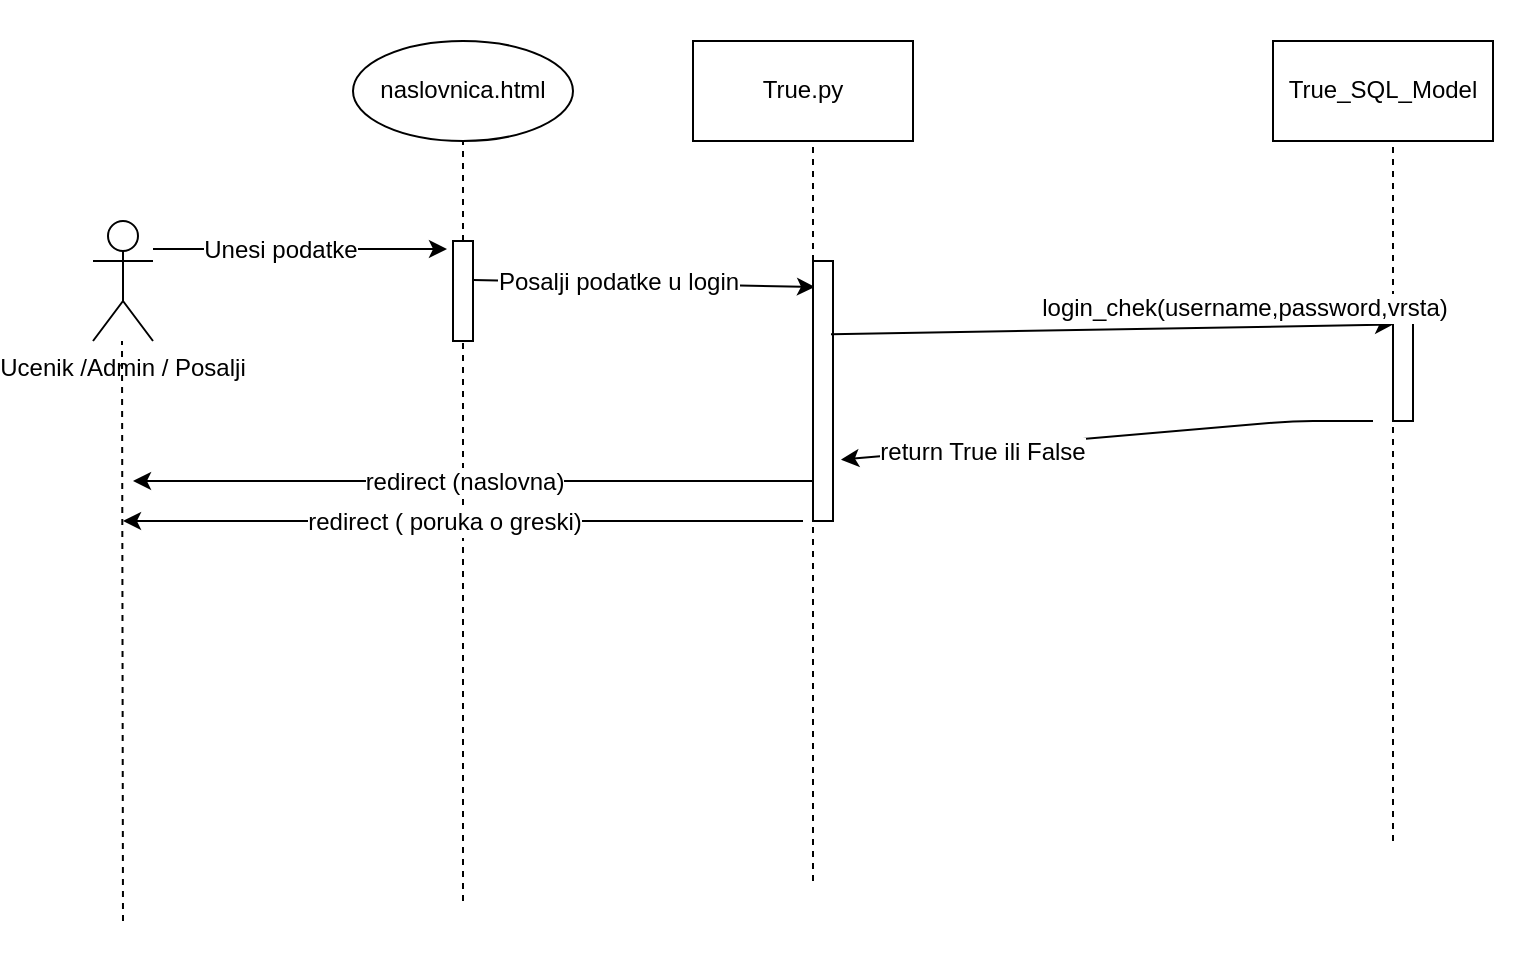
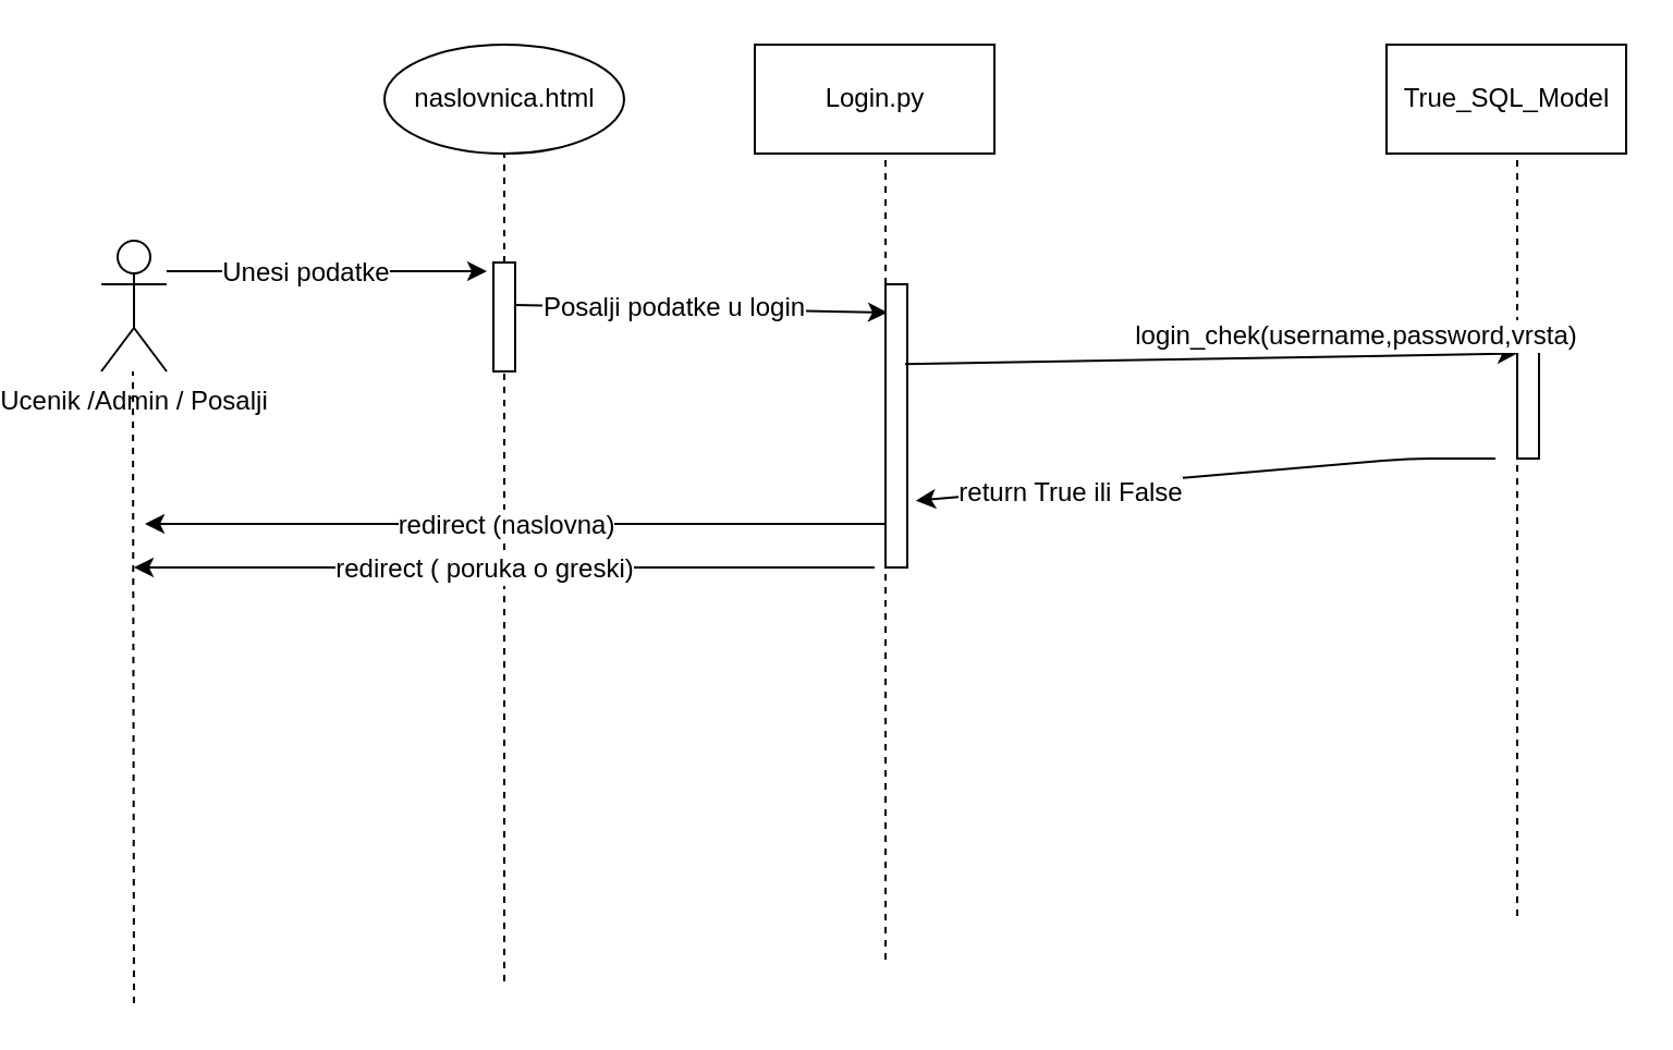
  <mxCell id="0" />
  <mxCell id="1" parent="0" />
- <mxCell id="2" value="True.py" style="html=1;" vertex="1" parent="1"><mxGeometry x="320" y="20" width="110" height="50" as="geometry" /></mxCell>
+ <mxCell id="2" value="Login.py" style="html=1;" vertex="1" parent="1"><mxGeometry x="320" y="20" width="110" height="50" as="geometry" /></mxCell>
  <mxCell id="3" value="Ucenik /Admin / Posalji" style="shape=umlActor;verticalLabelPosition=bottom;labelBackgroundColor=#ffffff;verticalAlign=top;html=1;" vertex="1" parent="1"><mxGeometry x="20" y="110" width="30" height="60" as="geometry" /></mxCell>
  <mxCell id="4" value="naslovnica.html" style="ellipse;html=1;" vertex="1" parent="1"><mxGeometry x="150" y="20" width="110" height="50" as="geometry" /></mxCell>
  <mxCell id="5" value="" style="endArrow=none;dashed=1;html=1;entryX=0.5;entryY=1;entryDx=0;entryDy=0;" edge="1" parent="1" source="6" target="4"><mxGeometry width="50" height="50" relative="1" as="geometry"><mxPoint x="205" y="470" as="sourcePoint" /><mxPoint x="205" y="70" as="targetPoint" /></mxGeometry></mxCell>
  <mxCell id="6" value="" style="html=1;points=[];perimeter=orthogonalPerimeter;" vertex="1" parent="1"><mxGeometry x="200" y="120" width="10" height="50" as="geometry" /></mxCell>
  <mxCell id="7" value="" style="endArrow=none;dashed=1;html=1;entryX=0.5;entryY=1;entryDx=0;entryDy=0;" edge="1" parent="1" target="6"><mxGeometry width="50" height="50" relative="1" as="geometry"><mxPoint x="205" y="450" as="sourcePoint" /><mxPoint x="205" y="70" as="targetPoint" /></mxGeometry></mxCell>
  <mxCell id="8" value="" style="endArrow=classic;html=1;entryX=-0.3;entryY=0.08;entryDx=0;entryDy=0;entryPerimeter=0;" edge="1" parent="1" target="6"><mxGeometry width="50" height="50" relative="1" as="geometry"><mxPoint x="50" y="124" as="sourcePoint" /><mxPoint x="170" y="110" as="targetPoint" /></mxGeometry></mxCell>
  <mxCell id="9" value="Unesi podatke" style="text;html=1;align=center;verticalAlign=middle;resizable=0;points=[];labelBackgroundColor=#ffffff;" vertex="1" connectable="0" parent="8"><mxGeometry x="-0.143" relative="1" as="geometry"><mxPoint as="offset" /></mxGeometry></mxCell>
  <mxCell id="10" value="" style="endArrow=none;dashed=1;html=1;" edge="1" parent="1"><mxGeometry width="50" height="50" relative="1" as="geometry"><mxPoint x="380" y="130" as="sourcePoint" /><mxPoint x="380" y="70" as="targetPoint" /></mxGeometry></mxCell>
  <mxCell id="11" value="" style="endArrow=classic;html=1;entryX=0.1;entryY=0.1;entryDx=0;entryDy=0;entryPerimeter=0;" edge="1" parent="1" target="14"><mxGeometry width="50" height="50" relative="1" as="geometry"><mxPoint x="210" y="139.5" as="sourcePoint" /><mxPoint x="357" y="139.5" as="targetPoint" /></mxGeometry></mxCell>
  <mxCell id="12" value="Posalji podatke u login" style="text;html=1;align=center;verticalAlign=middle;resizable=0;points=[];labelBackgroundColor=#ffffff;" vertex="1" connectable="0" parent="11"><mxGeometry x="-0.143" relative="1" as="geometry"><mxPoint as="offset" /></mxGeometry></mxCell>
  <mxCell id="13" value="" style="endArrow=none;dashed=1;html=1;" edge="1" parent="1"><mxGeometry width="50" height="50" relative="1" as="geometry"><mxPoint x="380" y="440" as="sourcePoint" /><mxPoint x="380" y="180" as="targetPoint" /></mxGeometry></mxCell>
  <mxCell id="14" value="" style="html=1;points=[];perimeter=orthogonalPerimeter;" vertex="1" parent="1"><mxGeometry x="380" y="130" width="10" height="130" as="geometry" /></mxCell>
  <mxCell id="15" value="True_SQL_Model" style="html=1;" vertex="1" parent="1"><mxGeometry x="610" y="20" width="110" height="50" as="geometry" /></mxCell>
  <mxCell id="16" value="" style="endArrow=none;dashed=1;html=1;" edge="1" parent="1" source="17"><mxGeometry width="50" height="50" relative="1" as="geometry"><mxPoint x="670" y="500" as="sourcePoint" /><mxPoint x="670" y="70" as="targetPoint" /></mxGeometry></mxCell>
  <mxCell id="17" value="" style="html=1;points=[];perimeter=orthogonalPerimeter;" vertex="1" parent="1"><mxGeometry x="670" y="160" width="10" height="50" as="geometry" /></mxCell>
  <mxCell id="18" value="" style="endArrow=none;dashed=1;html=1;" edge="1" parent="1" target="17"><mxGeometry width="50" height="50" relative="1" as="geometry"><mxPoint x="670" y="420" as="sourcePoint" /><mxPoint x="670" y="70" as="targetPoint" /></mxGeometry></mxCell>
  <mxCell id="19" value="" style="endArrow=classic;html=1;exitX=0.9;exitY=0.282;exitDx=0;exitDy=0;exitPerimeter=0;entryX=0;entryY=0.036;entryDx=0;entryDy=0;entryPerimeter=0;" edge="1" parent="1" source="14" target="17"><mxGeometry width="50" height="50" relative="1" as="geometry"><mxPoint x="509" y="160" as="sourcePoint" /><mxPoint x="660" y="162" as="targetPoint" /></mxGeometry></mxCell>
  <mxCell id="20" value="login_chek(username,password,vrsta)" style="text;html=1;align=center;verticalAlign=middle;resizable=0;points=[];labelBackgroundColor=#ffffff;" vertex="1" connectable="0" parent="19"><mxGeometry x="-0.143" relative="1" as="geometry"><mxPoint x="87" y="-10.64" as="offset" /></mxGeometry></mxCell>
  <mxCell id="21" value="" style="endArrow=classic;html=1;entryX=1.4;entryY=0.764;entryDx=0;entryDy=0;entryPerimeter=0;" edge="1" parent="1" target="14"><mxGeometry width="50" height="50" relative="1" as="geometry"><mxPoint x="660" y="210" as="sourcePoint" /><mxPoint x="580" y="210" as="targetPoint" /><Array as="points"><mxPoint x="620" y="210" /></Array></mxGeometry></mxCell>
  <mxCell id="22" value="return True ili False" style="text;html=1;align=center;verticalAlign=middle;resizable=0;points=[];labelBackgroundColor=#ffffff;" vertex="1" connectable="0" parent="21"><mxGeometry x="0.467" y="2" relative="1" as="geometry"><mxPoint as="offset" /></mxGeometry></mxCell>
  <mxCell id="23" value="" style="endArrow=classic;html=1;" edge="1" parent="1"><mxGeometry width="50" height="50" relative="1" as="geometry"><mxPoint x="380" y="240" as="sourcePoint" /><mxPoint x="40" y="240" as="targetPoint" /></mxGeometry></mxCell>
  <mxCell id="24" value="redirect (naslovna)" style="text;html=1;align=center;verticalAlign=middle;resizable=0;points=[];labelBackgroundColor=#ffffff;" vertex="1" connectable="0" parent="23"><mxGeometry x="0.582" y="1" relative="1" as="geometry"><mxPoint x="94" y="-1" as="offset" /></mxGeometry></mxCell>
  <mxCell id="25" value="" style="endArrow=none;dashed=1;html=1;entryX=0.5;entryY=1;entryDx=0;entryDy=0;" edge="1" parent="1"><mxGeometry width="50" height="50" relative="1" as="geometry"><mxPoint x="35" y="460" as="sourcePoint" /><mxPoint x="34.5" y="170" as="targetPoint" /></mxGeometry></mxCell>
  <mxCell id="26" value="" style="endArrow=classic;html=1;" edge="1" parent="1"><mxGeometry width="50" height="50" relative="1" as="geometry"><mxPoint x="375" y="260" as="sourcePoint" /><mxPoint x="35" y="260" as="targetPoint" /></mxGeometry></mxCell>
  <mxCell id="27" value="redirect ( poruka o greski)" style="text;html=1;align=center;verticalAlign=middle;resizable=0;points=[];labelBackgroundColor=#ffffff;" vertex="1" connectable="0" parent="26"><mxGeometry x="0.059" relative="1" as="geometry"><mxPoint as="offset" /></mxGeometry></mxCell>
